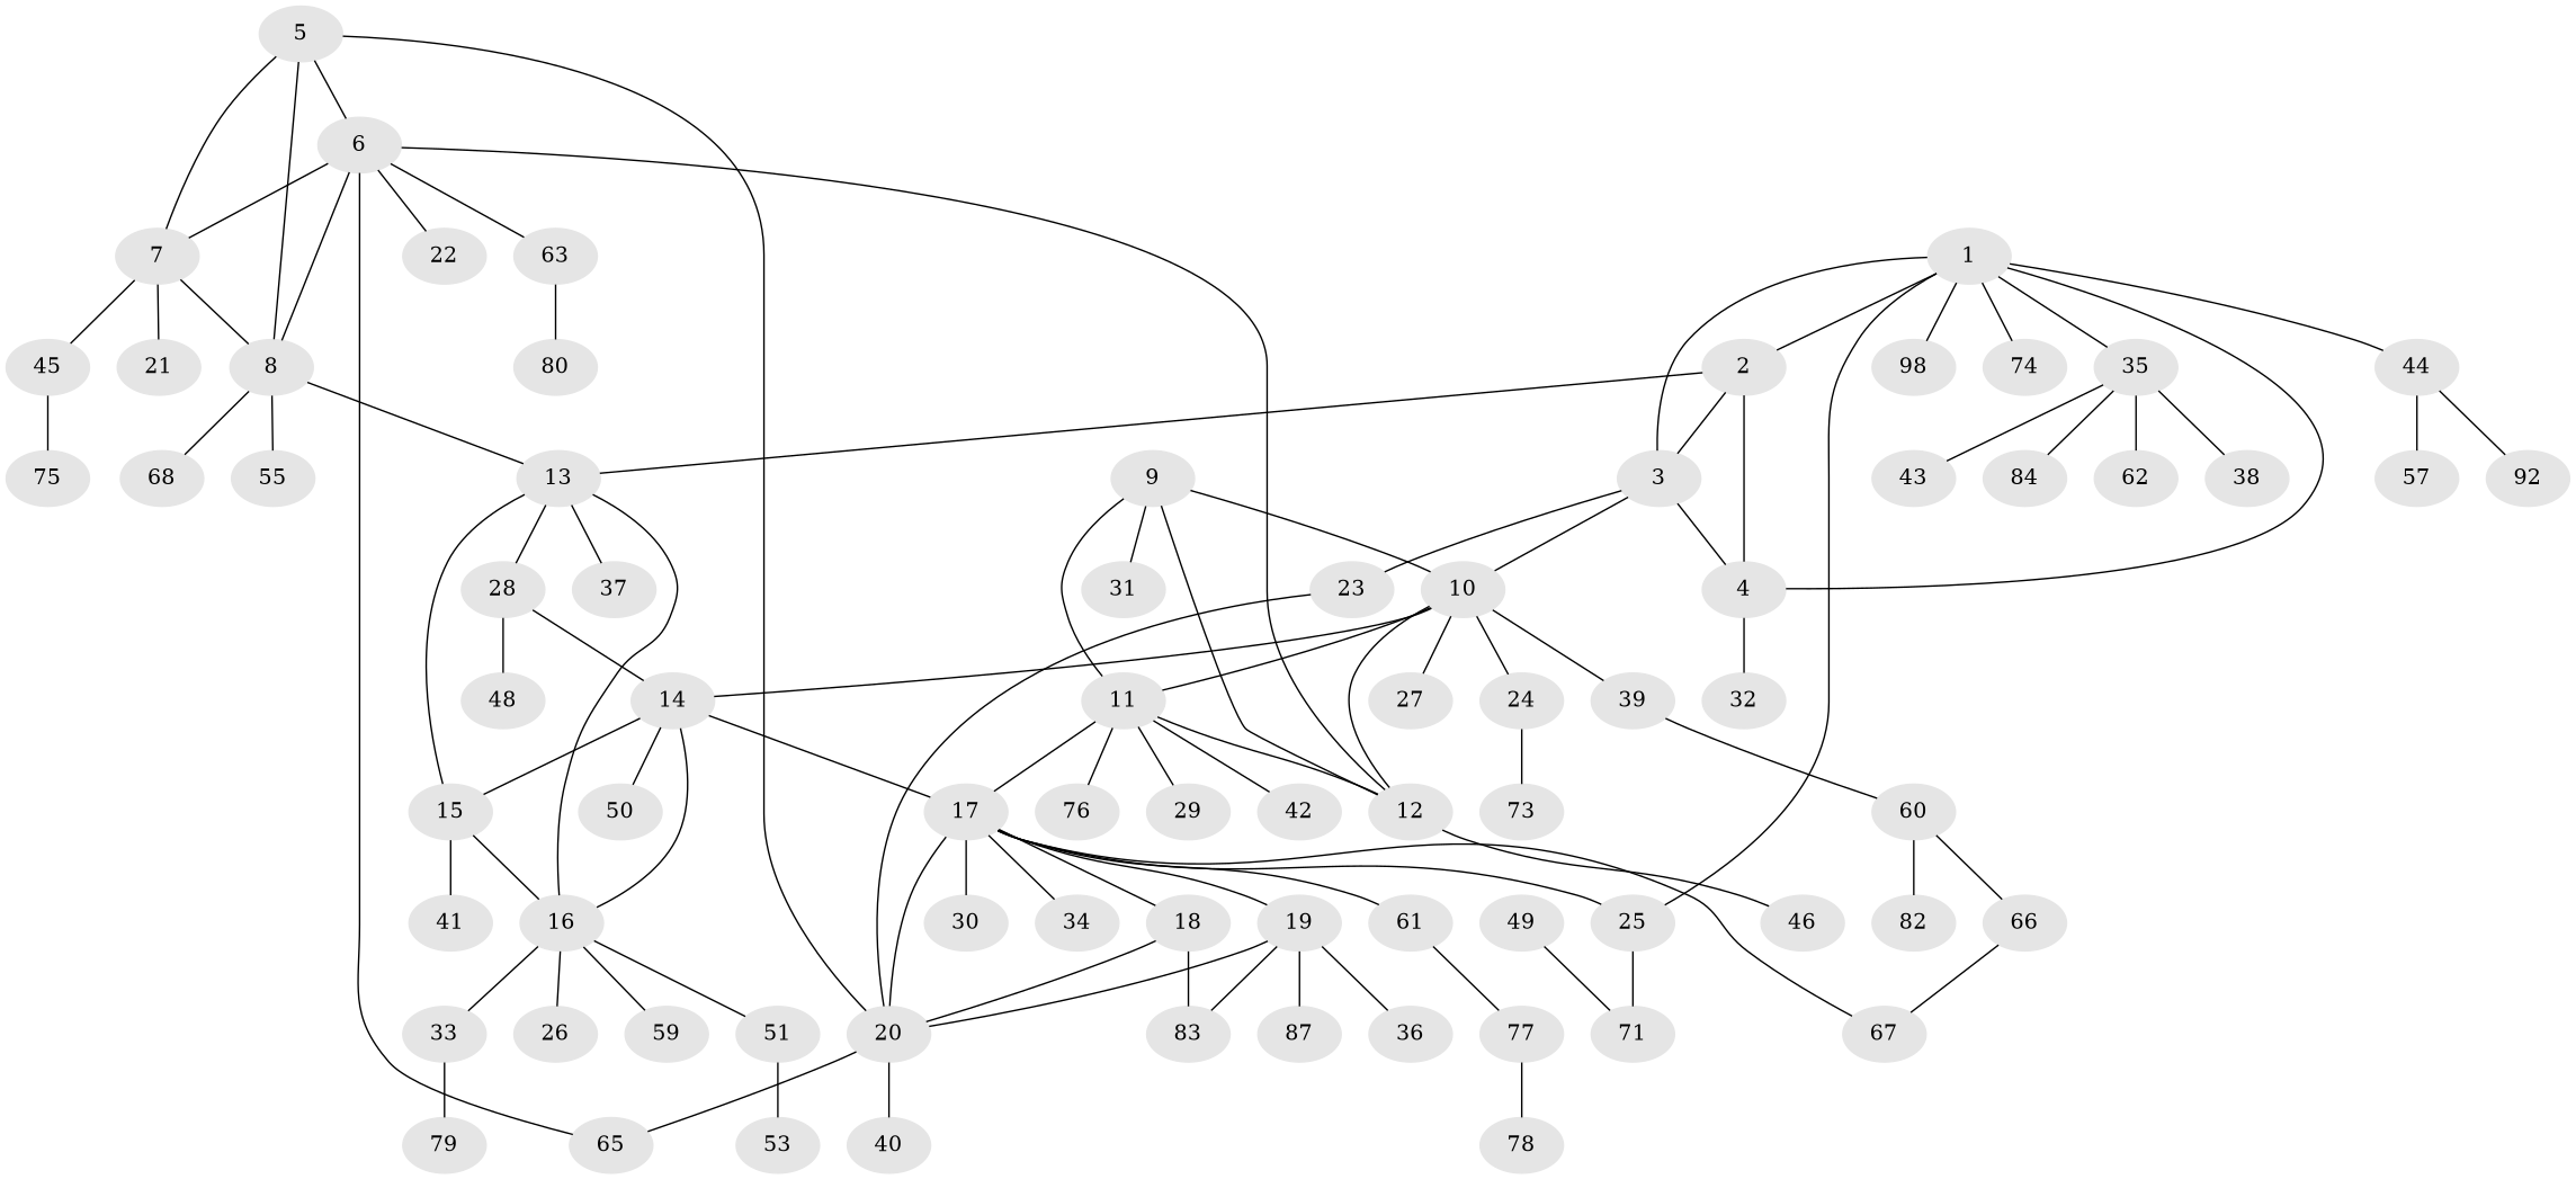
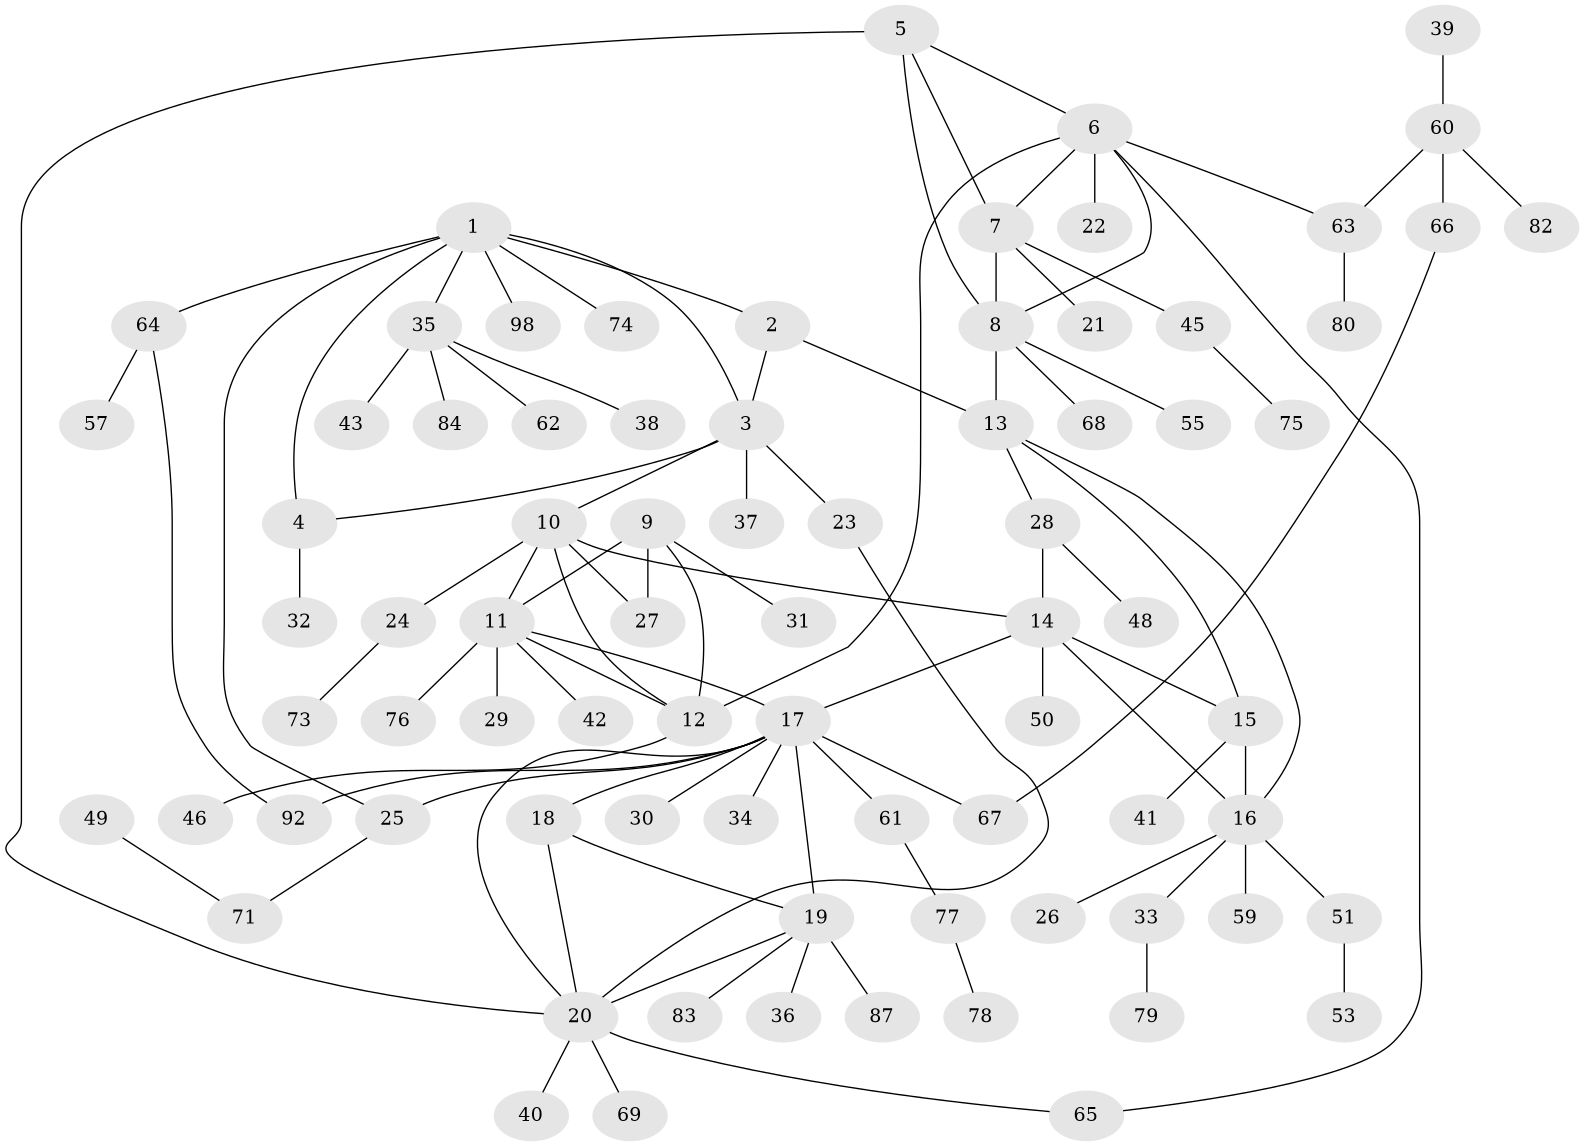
  graph {
    node [color=gray90 style=filled]
    1
    2
    3
    4
    25
    35
-   44
+   44 [label=64]
    n8 [label=98]
    74
    13
    10
    23
    37
    32
    71
    38
    43
    n18 [label=84]
    62
    n20 [label=92]
    57
    6
    7
    8
    12
    22
    63
    65
    15
    16
    28
    11
    14
    24
    27
    39
    20
    40
+   69
    5
    21
    45
    55
    68
    46
    80
    75
    9
    31
    17
    29
    42
    76
    50
    73
    60
    66
    82
    18
    19
    30
    34
    61
    67
    41
    26
    33
    51
    59
    48
    79
    53
    36
    n74 [label=87]
    83
    77
    49
    78
    1 -- 2
    1 -- 3
    1 -- 4
    1 -- 25
    1 -- 35
    1 -- 44
    1 -- n8
    1 -- 74
    2 -- 3
-   2 -- 4
    2 -- 13
    3 -- 4
    3 -- 10
    3 -- 23
-   13 -- 37
+   3 -- 37
    4 -- 32
    25 -- 71
    35 -- 38
    35 -- 43
    35 -- n18
    35 -- 62
    44 -- n20
    44 -- 57
    13 -- 15
    13 -- 16
    13 -- 28
    10 -- 12
    10 -- 11
    10 -- 14
    10 -- 24
    10 -- 27
-   10 -- 39
    23 -- 20
    6 -- 7
    6 -- 8
    6 -- 12
    6 -- 22
    6 -- 63
    6 -- 65
    7 -- 8
    7 -- 21
    7 -- 45
    8 -- 13
    8 -- 55
    8 -- 68
    12 -- 46
    63 -- 80
    15 -- 16
    15 -- 41
    16 -- 26
    16 -- 33
    16 -- 51
    16 -- 59
    28 -- 14
    28 -- 48
    11 -- 12
    11 -- 17
    11 -- 29
    11 -- 42
    11 -- 76
    14 -- 15
    14 -- 16
    14 -- 17
    14 -- 50
    24 -- 73
    39 -- 60
    20 -- 65
    20 -- 40
+   20 -- 69
    5 -- 6
    5 -- 7
    5 -- 8
    5 -- 20
    45 -- 75
-   9 -- 10
+   9 -- 27
    9 -- 12
    9 -- 11
    9 -- 31
    17 -- 25
+   17 -- n20
    17 -- 20
    17 -- 18
    17 -- 19
    17 -- 30
    17 -- 34
    17 -- 61
    17 -- 67
+   60 -- 63
    60 -- 66
    60 -- 82
    66 -- 67
    18 -- 20
-   18 -- 83
+   18 -- 19
    19 -- 20
    19 -- 36
    19 -- n74
    19 -- 83
    61 -- 77
    33 -- 79
    51 -- 53
    77 -- 78
    49 -- 71
  }
